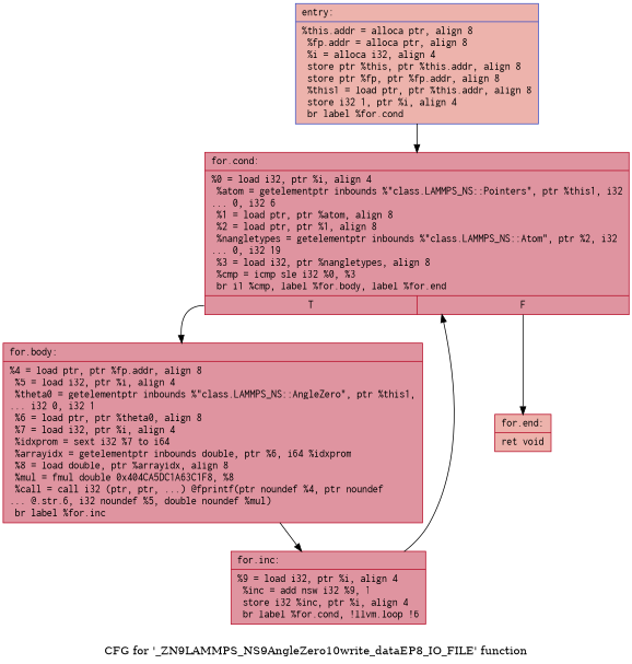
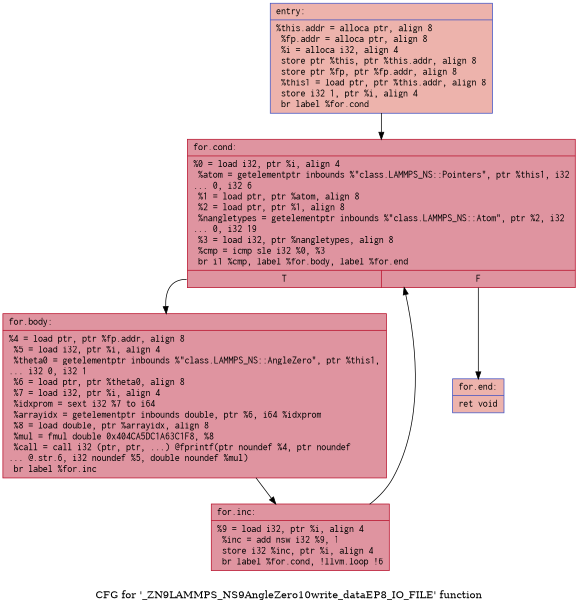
  digraph {
    label="CFG for '_ZN9LAMMPS_NS9AngleZero10write_dataEP8_IO_FILE' function"
    node [color="#b70d28ff" fillcolor="#b70d2870" fontname=Courier shape=record style=filled]
    n1 [color="#3d50c3ff" fillcolor="#d6524470" label="{entry:\l|  %this.addr = alloca ptr, align 8\l  %fp.addr = alloca ptr, align 8\l  %i = alloca i32, align 4\l  store ptr %this, ptr %this.addr, align 8\l  store ptr %fp, ptr %fp.addr, align 8\l  %this1 = load ptr, ptr %this.addr, align 8\l  store i32 1, ptr %i, align 4\l  br label %for.cond\l}"]
    n2 [label="{for.cond:\l|  %0 = load i32, ptr %i, align 4\l  %atom = getelementptr inbounds %\"class.LAMMPS_NS::Pointers\", ptr %this1, i32\l... 0, i32 6\l  %1 = load ptr, ptr %atom, align 8\l  %2 = load ptr, ptr %1, align 8\l  %nangletypes = getelementptr inbounds %\"class.LAMMPS_NS::Atom\", ptr %2, i32\l... 0, i32 19\l  %3 = load i32, ptr %nangletypes, align 8\l  %cmp = icmp sle i32 %0, %3\l  br i1 %cmp, label %for.body, label %for.end\l|{<s0>T|<s1>F}}"]
    n3 [label="{for.body:\l|  %4 = load ptr, ptr %fp.addr, align 8\l  %5 = load i32, ptr %i, align 4\l  %theta0 = getelementptr inbounds %\"class.LAMMPS_NS::AngleZero\", ptr %this1,\l... i32 0, i32 1\l  %6 = load ptr, ptr %theta0, align 8\l  %7 = load i32, ptr %i, align 4\l  %idxprom = sext i32 %7 to i64\l  %arrayidx = getelementptr inbounds double, ptr %6, i64 %idxprom\l  %8 = load double, ptr %arrayidx, align 8\l  %mul = fmul double 0x404CA5DC1A63C1F8, %8\l  %call = call i32 (ptr, ptr, ...) @fprintf(ptr noundef %4, ptr noundef\l... @.str.6, i32 noundef %5, double noundef %mul)\l  br label %for.inc\l}"]
-   n4 [fillcolor="#d6524470" label="{for.end:\l|  ret void\l}"]
+   n4 [color="#3d50c3ff" fillcolor="#d6524470" label="{for.end:\l|  ret void\l}"]
    n5 [label="{for.inc:\l|  %9 = load i32, ptr %i, align 4\l  %inc = add nsw i32 %9, 1\l  store i32 %inc, ptr %i, align 4\l  br label %for.cond, !llvm.loop !6\l}"]
    n1 -> n2
    n2 -> n3 [tailport=s0]
    n2 -> n4 [tailport=s1]
    n3 -> n5
    n5 -> n2
  }
